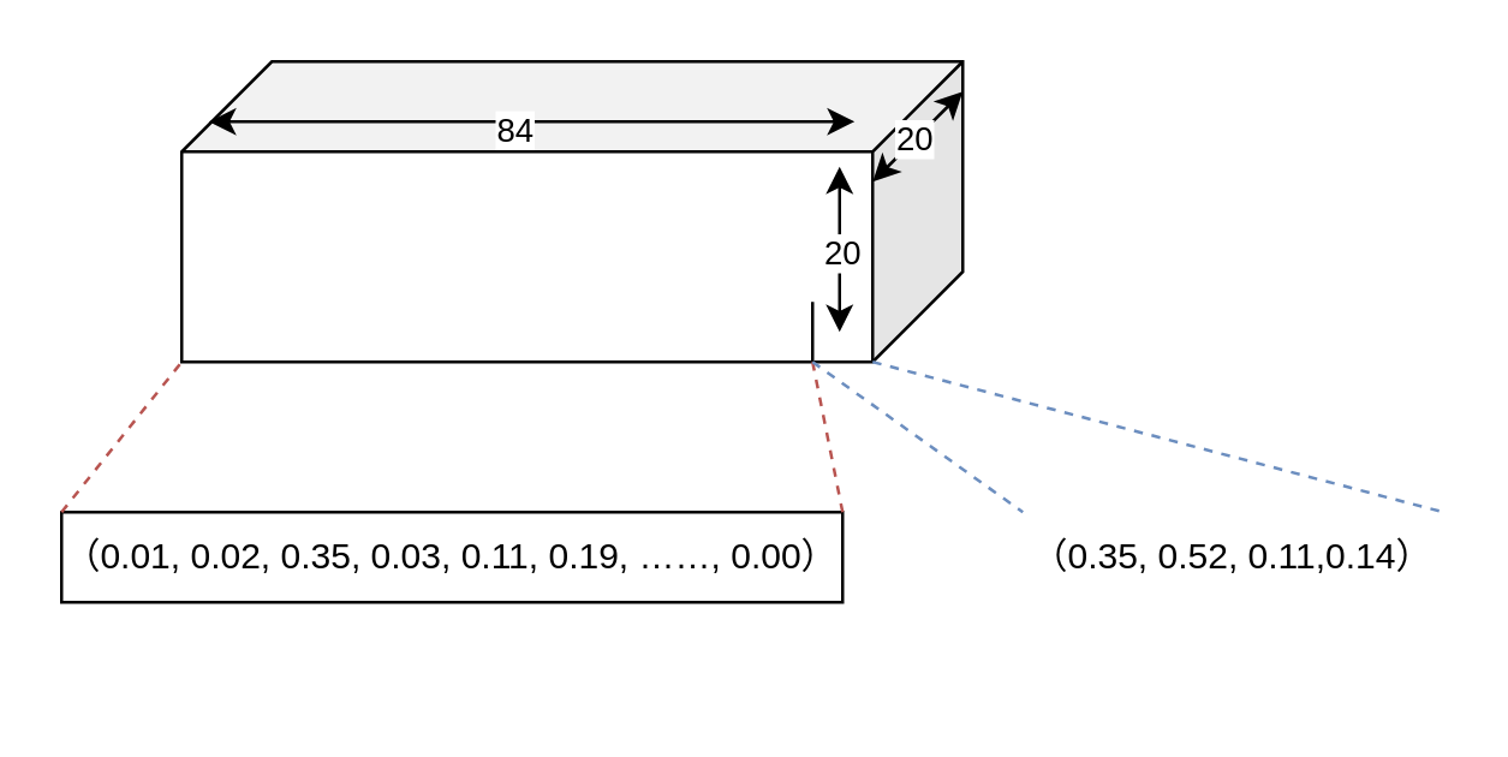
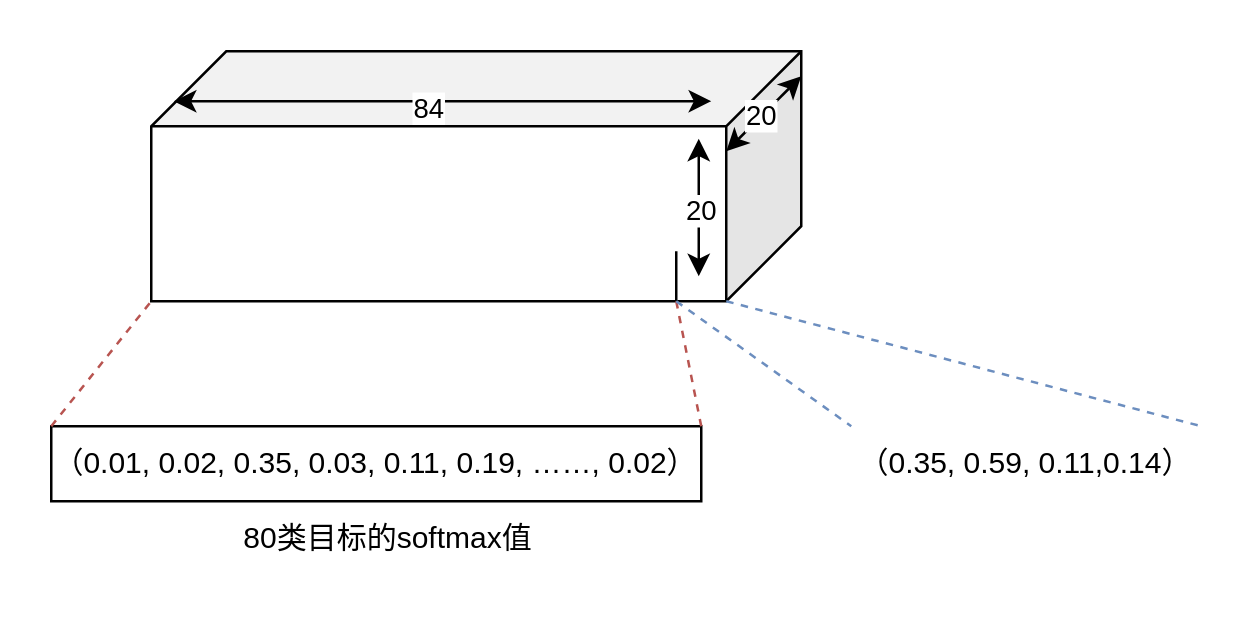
  <mxCell id="0" />
  <mxCell id="1" parent="0" />
  <mxCell id="2" value="" style="shape=cube;whiteSpace=wrap;html=1;boundedLbl=1;backgroundOutline=1;darkOpacity=0.05;darkOpacity2=0.1;size=30;rotation=0;flipV=0;flipH=1;" vertex="1" parent="1"><mxGeometry x="60" y="20" width="260" height="100" as="geometry" /></mxCell>
  <mxCell id="3" value="" style="endArrow=classic;startArrow=classic;html=1;rounded=0;" edge="1" parent="1"><mxGeometry width="50" height="50" relative="1" as="geometry"><mxPoint x="279" y="110" as="sourcePoint" /><mxPoint x="279" y="55" as="targetPoint" /></mxGeometry></mxCell>
  <mxCell id="4" value="20" style="edgeLabel;html=1;align=center;verticalAlign=middle;resizable=0;points=[];" vertex="1" connectable="0" parent="3"><mxGeometry x="-0.13" relative="1" as="geometry"><mxPoint y="-3" as="offset" /></mxGeometry></mxCell>
  <mxCell id="5" value="" style="endArrow=classic;startArrow=classic;html=1;rounded=0;" edge="1" parent="1"><mxGeometry width="50" height="50" relative="1" as="geometry"><mxPoint x="290" y="60" as="sourcePoint" /><mxPoint x="320" y="30" as="targetPoint" /></mxGeometry></mxCell>
  <mxCell id="6" value="20" style="edgeLabel;html=1;align=center;verticalAlign=middle;resizable=0;points=[];" vertex="1" connectable="0" parent="5"><mxGeometry x="-0.294" relative="1" as="geometry"><mxPoint x="3" y="-4" as="offset" /></mxGeometry></mxCell>
  <mxCell id="7" value="" style="endArrow=classic;startArrow=classic;html=1;rounded=0;" edge="1" parent="1"><mxGeometry width="50" height="50" relative="1" as="geometry"><mxPoint x="69" y="40" as="sourcePoint" /><mxPoint x="284" y="40" as="targetPoint" /></mxGeometry></mxCell>
  <mxCell id="8" value="84" style="edgeLabel;html=1;align=center;verticalAlign=middle;resizable=0;points=[];" vertex="1" connectable="0" parent="7"><mxGeometry x="0.232" y="-2" relative="1" as="geometry"><mxPoint x="-31" as="offset" /></mxGeometry></mxCell>
- <mxCell id="9" value="（0.01, 0.02, 0.35, 0.03, 0.11, 0.19, ……, 0.00）" style="text;html=1;align=center;verticalAlign=middle;whiteSpace=wrap;rounded=0;strokeColor=default;" vertex="1" parent="1"><mxGeometry x="20" y="170" width="260" height="30" as="geometry" /></mxCell>
+ <mxCell id="9" value="（0.01, 0.02, 0.35, 0.03, 0.11, 0.19, ……, 0.02）" style="text;html=1;align=center;verticalAlign=middle;whiteSpace=wrap;rounded=0;strokeColor=default;" vertex="1" parent="1"><mxGeometry x="20" y="170" width="260" height="30" as="geometry" /></mxCell>
+ <mxCell id="10" value="80类目标的softmax值" style="text;html=1;align=center;verticalAlign=middle;whiteSpace=wrap;rounded=0;" vertex="1" parent="1"><mxGeometry x="90" y="200" width="130" height="30" as="geometry" /></mxCell>
  <mxCell id="11" value="" style="endArrow=none;html=1;rounded=0;" edge="1" parent="1"><mxGeometry width="50" height="50" relative="1" as="geometry"><mxPoint x="270" y="120" as="sourcePoint" /><mxPoint x="270" y="100" as="targetPoint" /></mxGeometry></mxCell>
  <mxCell id="12" value="" style="endArrow=none;html=1;rounded=0;exitX=0;exitY=0;exitDx=0;exitDy=0;dashed=1;fillColor=#f8cecc;strokeColor=#b85450;" edge="1" parent="1" source="9"><mxGeometry width="50" height="50" relative="1" as="geometry"><mxPoint x="10" y="170" as="sourcePoint" /><mxPoint x="60" y="120" as="targetPoint" /></mxGeometry></mxCell>
  <mxCell id="13" value="" style="endArrow=none;html=1;rounded=0;exitX=1;exitY=0;exitDx=0;exitDy=0;dashed=1;fillColor=#f8cecc;strokeColor=#b85450;" edge="1" parent="1" source="9"><mxGeometry width="50" height="50" relative="1" as="geometry"><mxPoint x="300" y="210" as="sourcePoint" /><mxPoint x="270" y="120" as="targetPoint" /></mxGeometry></mxCell>
  <mxCell id="14" value="" style="endArrow=none;html=1;rounded=0;dashed=1;fillColor=#dae8fc;strokeColor=#6c8ebf;entryX=0;entryY=0;entryDx=0;entryDy=0;" edge="1" parent="1" target="16"><mxGeometry width="50" height="50" relative="1" as="geometry"><mxPoint x="270" y="120" as="sourcePoint" /><mxPoint x="360" y="170" as="targetPoint" /></mxGeometry></mxCell>
  <mxCell id="15" value="" style="endArrow=none;html=1;rounded=0;exitX=0;exitY=0;exitDx=30;exitDy=100;exitPerimeter=0;dashed=1;fillColor=#dae8fc;strokeColor=#6c8ebf;entryX=1;entryY=0;entryDx=0;entryDy=0;" edge="1" parent="1" source="2" target="16"><mxGeometry width="50" height="50" relative="1" as="geometry"><mxPoint x="340" y="180" as="sourcePoint" /><mxPoint x="430" y="170" as="targetPoint" /></mxGeometry></mxCell>
- <mxCell id="16" value="（0.35, 0.52, 0.11,0.14）" style="text;html=1;align=center;verticalAlign=middle;whiteSpace=wrap;rounded=0;" vertex="1" parent="1"><mxGeometry x="340" y="170" width="140" height="30" as="geometry" /></mxCell>
+ <mxCell id="16" value="（0.35, 0.59, 0.11,0.14）" style="text;html=1;align=center;verticalAlign=middle;whiteSpace=wrap;rounded=0;" vertex="1" parent="1"><mxGeometry x="340" y="170" width="140" height="30" as="geometry" /></mxCell>
